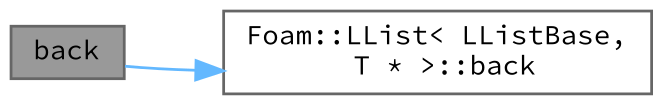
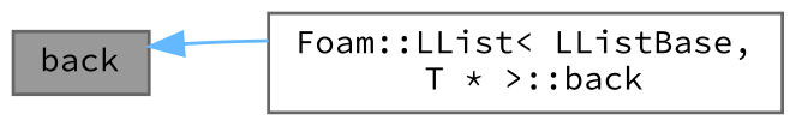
  digraph {
    rankdir=LR
    fontname="Source Code Pro"
    node [fontname="Source Code Pro" fontsize=10 shape=box style=filled]
    n1 [color=gray40 fillcolor=grey60 fontcolor=black height=0.2 label=back width=0.4]
    n2 [color=grey40 fillcolor=white height=0.2 label="Foam::LList\< LListBase,\l T * \>::back" width=0.4]
-   n1 -> n2 [color=steelblue1 fontname="Source Code Pro" fontsize=10 labelfontname=Helvetica labelfontsize=10 style=solid]
+   n2 -> n1 [color=steelblue1 fontname="Source Code Pro" fontsize=10 labelfontname=Helvetica labelfontsize=10 style=solid]
  }
